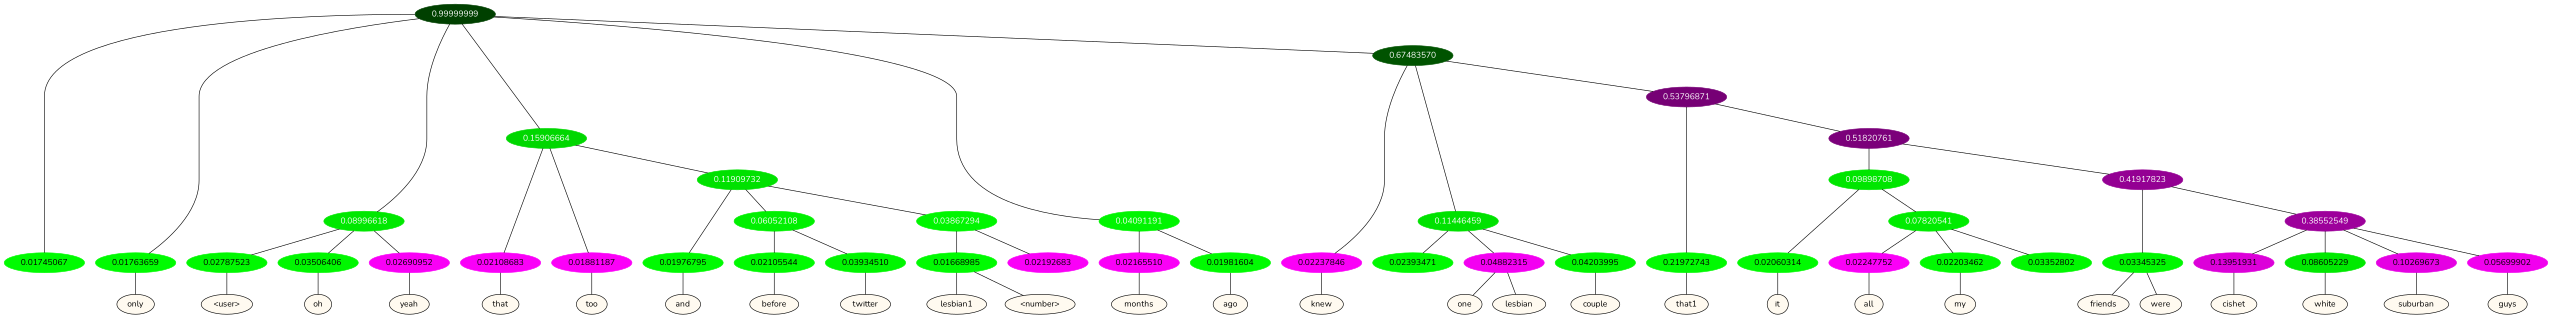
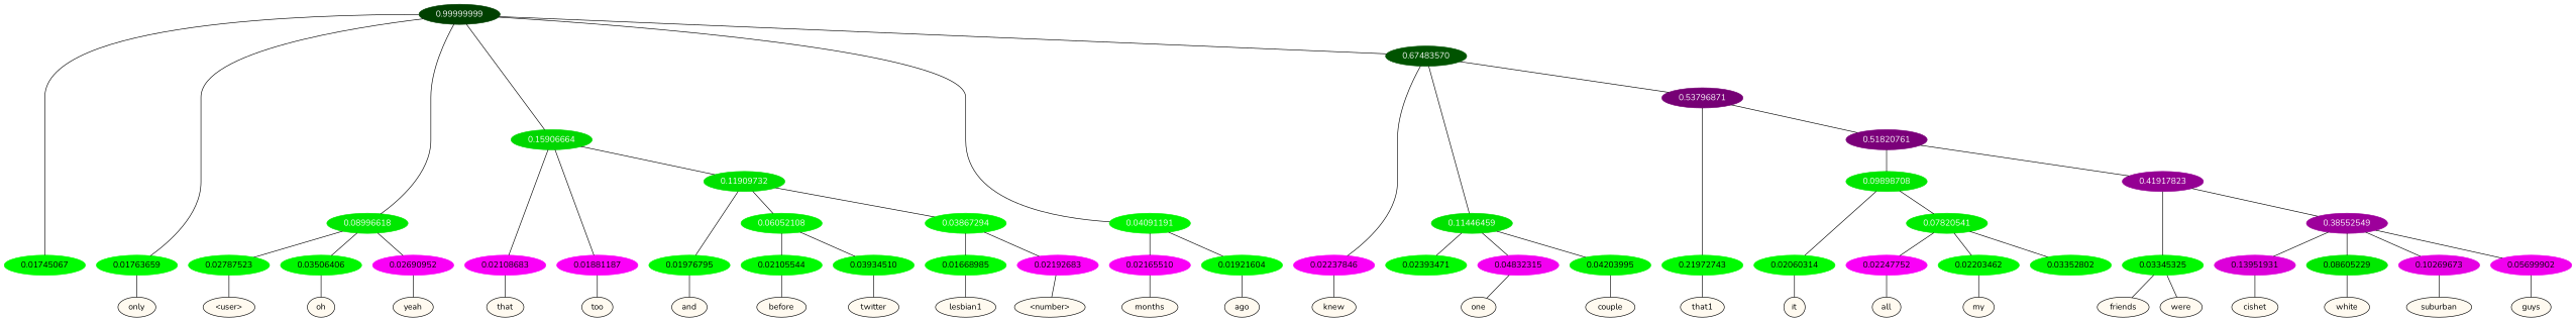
  graph {
    fontname=Nunito
    node [color=black fontname=Nunito format=png nodesep=0.001 ordering=out overlap_scaling=0.01 ranksep=0.001 style=filled fontcolor=black]
    edge [fontname=Nunito]
    n1 [fillcolor=floralwhite height=0.15 label="\<user\>" style="filled,solid" width=0.15 fontcolor=""]
    n2 [fillcolor=floralwhite height=0.15 label=oh style="filled,solid" width=0.15 fontcolor=""]
    n3 [fillcolor=floralwhite height=0.15 label=yeah style="filled,solid" width=0.15 fontcolor=""]
    n4 [fillcolor=floralwhite height=0.15 label=that style="filled,solid" width=0.15 fontcolor=""]
    n5 [fillcolor=floralwhite height=0.15 label=too style="filled,solid" width=0.15 fontcolor=""]
    n6 [fillcolor=floralwhite height=0.15 label=before style="filled,solid" width=0.15 fontcolor=""]
    n7 [fillcolor=floralwhite height=0.15 label=twitter style="filled,solid" width=0.15 fontcolor=""]
    n8 [fillcolor=floralwhite height=0.15 label=and style="filled,solid" width=0.15 fontcolor=""]
    n9 [fillcolor=floralwhite height=0.15 label=lesbian1 style="filled,solid" width=0.15 fontcolor=""]
    n10 [fillcolor=floralwhite height=0.15 label="\<number\>" style="filled,solid" width=0.15 fontcolor=""]
    n11 [fillcolor=floralwhite height=0.15 label=months style="filled,solid" width=0.15 fontcolor=""]
    n12 [fillcolor=floralwhite height=0.15 label=ago style="filled,solid" width=0.15 fontcolor=""]
    n13 [fillcolor=floralwhite height=0.15 label=only style="filled,solid" width=0.15 fontcolor=""]
    n14 [fillcolor=floralwhite height=0.15 label=knew style="filled,solid" width=0.15 fontcolor=""]
    n15 [fillcolor=floralwhite height=0.15 label=one style="filled,solid" width=0.15 fontcolor=""]
-   n16 [fillcolor=floralwhite height=0.15 label=lesbian style="filled,solid" width=0.15 fontcolor=""]
    n17 [fillcolor=floralwhite height=0.15 label=couple style="filled,solid" width=0.15 fontcolor=""]
    n18 [fillcolor=floralwhite height=0.15 label=that1 style="filled,solid" width=0.15 fontcolor=""]
    n19 [fillcolor=floralwhite height=0.15 label=it style="filled,solid" width=0.15 fontcolor=""]
    n20 [fillcolor=floralwhite height=0.15 label=all style="filled,solid" width=0.15 fontcolor=""]
    n21 [fillcolor=floralwhite height=0.15 label=my style="filled,solid" width=0.15 fontcolor=""]
    n22 [fillcolor=floralwhite height=0.15 label=friends style="filled,solid" width=0.15 fontcolor=""]
    n23 [fillcolor=floralwhite height=0.15 label=were style="filled,solid" width=0.15 fontcolor=""]
    n24 [fillcolor=floralwhite height=0.15 label=cishet style="filled,solid" width=0.15 fontcolor=""]
    n25 [fillcolor=floralwhite height=0.15 label=white style="filled,solid" width=0.15 fontcolor=""]
    n26 [fillcolor=floralwhite height=0.15 label=suburban style="filled,solid" width=0.15 fontcolor=""]
    n27 [fillcolor=floralwhite height=0.15 label=guys style="filled,solid" width=0.15 fontcolor=""]
    n28 [color="0.334 1.000 0.972" height=0.15 label=0.02787523 width=0.15]
    n29 [color="0.334 1.000 0.965" height=0.15 label=0.03506406 width=0.15]
    n30 [color="0.835 1.000 0.973" height=0.15 label=0.02690952 width=0.15]
    n31 [color="0.835 1.000 0.979" height=0.15 label=0.02108683 width=0.15]
    n32 [color="0.835 1.000 0.981" height=0.15 label=0.01881187 width=0.15]
    n33 [color="0.334 1.000 0.979" height=0.15 label=0.02105544 width=0.15]
    n34 [color="0.334 1.000 0.961" height=0.15 label=0.03934510 width=0.15]
    n35 [color="0.334 1.000 0.980" height=0.15 label=0.01976795 width=0.15]
    n36 [color="0.334 1.000 0.983" height=0.15 label=0.01668985 width=0.15]
    n37 [color="0.835 1.000 0.978" height=0.15 label=0.02192683 width=0.15]
    n38 [color="0.835 1.000 0.978" height=0.15 label=0.02165510 width=0.15]
-   n39 [color="0.334 1.000 0.981" height=0.15 label=0.01981604 width=0.15]
+   n39 [color="0.334 1.000 0.981" height=0.15 label=0.01921604 width=0.15]
    n40 [color="0.334 1.000 0.983" height=0.15 label=0.01745067 width=0.15]
    n41 [color="0.334 1.000 0.982" height=0.15 label=0.01763659 width=0.15]
    n42 [color="0.835 1.000 0.978" height=0.15 label=0.02237846 width=0.15]
    n43 [color="0.334 1.000 0.976" height=0.15 label=0.02393471 width=0.15]
-   n44 [color="0.835 1.000 0.952" height=0.15 label=0.04882315 width=0.15]
+   n44 [color="0.835 1.000 0.952" height=0.15 label=0.04832315 width=0.15]
    n45 [color="0.334 1.000 0.958" height=0.15 label=0.04203995 width=0.15]
    n46 [color="0.334 1.000 0.980" height=0.15 label=0.21972743 width=0.15]
    n47 [color="0.334 1.000 0.979" height=0.15 label=0.02060314 width=0.15]
    n48 [color="0.835 1.000 0.978" height=0.15 label=0.02247752 width=0.15]
    n49 [color="0.334 1.000 0.978" height=0.15 label=0.02203462 width=0.15]
    n50 [color="0.334 1.000 0.966" height=0.15 label=0.03352802 width=0.15]
    n51 [color="0.334 1.000 0.967" height=0.15 label=0.03345325 width=0.15]
    n52 [color="0.835 1.000 0.860" height=0.15 label=0.13951931 width=0.15]
    n53 [color="0.334 1.000 0.914" height=0.15 label=0.08605229 width=0.15]
    n54 [color="0.835 1.000 0.897" height=0.15 label=0.10269673 width=0.15]
    n55 [color="0.835 1.000 0.943" height=0.15 label=0.05699902 width=0.15]
    n56 [color="0.334 1.000 0.250" fontcolor=grey99 height=0.15 label=0.99999999 width=0.15]
    n57 [color="0.334 1.000 0.910" fontcolor=grey99 height=0.15 label=0.08996618 width=0.15]
    n58 [color="0.334 1.000 0.841" fontcolor=grey99 height=0.15 label=0.15906664 width=0.15]
    n59 [color="0.334 1.000 0.959" fontcolor=grey99 height=0.15 label=0.04091191 width=0.15]
    n60 [color="0.334 1.000 0.325" fontcolor=grey99 height=0.15 label=0.67483570 width=0.15]
    n61 [color="0.334 1.000 0.881" fontcolor=grey99 height=0.15 label=0.11909732 width=0.15]
    n62 [color="0.334 1.000 0.886" fontcolor=grey99 height=0.15 label=0.11446459 width=0.15]
    n63 [color="0.835 1.000 0.462" fontcolor=grey99 height=0.15 label=0.53796871 width=0.15]
    n64 [color="0.334 1.000 0.939" fontcolor=grey99 height=0.15 label=0.06052108 width=0.15]
    n65 [color="0.334 1.000 0.961" fontcolor=grey99 height=0.15 label=0.03867294 width=0.15]
    n66 [color="0.835 1.000 0.482" fontcolor=grey99 height=0.15 label=0.51820761 width=0.15]
    n67 [color="0.334 1.000 0.901" fontcolor=grey99 height=0.15 label=0.09898708 width=0.15]
    n68 [color="0.835 1.000 0.581" fontcolor=grey99 height=0.15 label=0.41917823 width=0.15]
    n69 [color="0.334 1.000 0.922" fontcolor=grey99 height=0.15 label=0.07820541 width=0.15]
    n70 [color="0.835 1.000 0.614" fontcolor=grey99 height=0.15 label=0.38552549 width=0.15]
    subgraph sub_1 {
      rank=same
      n1
      n2
      n3
      n4
      n5
      n6
      n7
      n8
      n9
      n10
      n11
      n12
      n13
      n14
      n15
-     n16
      n17
      n18
      n19
      n20
      n21
      n22
      n23
      n24
      n25
      n26
      n27
    }
    subgraph sub_2 {
      rank=same
      n28
      n29
      n30
      n31
      n32
      n33
      n34
      n35
      n36
      n37
      n38
      n39
      n40
      n41
      n42
      n43
      n44
      n45
      n46
      n47
      n48
      n49
      n50
      n51
      n52
      n53
      n54
      n55
    }
    n28 -- n1
    n29 -- n2
    n30 -- n3
    n31 -- n4
    n32 -- n5
    n33 -- n6
    n34 -- n7
    n35 -- n8
    n36 -- n9
-   n36 -- n10
+   n37 -- n10
    n38 -- n11
    n39 -- n12
    n41 -- n13
    n42 -- n14
    n44 -- n15
-   n44 -- n16
    n45 -- n17
    n46 -- n18
    n47 -- n19
    n48 -- n20
    n49 -- n21
    n51 -- n22
    n51 -- n23
    n52 -- n24
    n53 -- n25
    n54 -- n26
    n55 -- n27
    n56 -- n40
    n56 -- n41
    n56 -- n57
    n56 -- n58
    n56 -- n59
    n56 -- n60
    n57 -- n28
    n57 -- n29
    n57 -- n30
    n58 -- n31
    n58 -- n32
    n58 -- n61
    n59 -- n38
    n59 -- n39
    n60 -- n42
    n60 -- n62
    n60 -- n63
    n61 -- n35
    n61 -- n64
    n61 -- n65
    n62 -- n43
    n62 -- n44
    n62 -- n45
    n63 -- n46
    n63 -- n66
    n64 -- n33
    n64 -- n34
    n65 -- n36
    n65 -- n37
    n66 -- n67
    n66 -- n68
    n67 -- n47
    n67 -- n69
    n68 -- n51
    n68 -- n70
    n69 -- n48
    n69 -- n49
    n69 -- n50
    n70 -- n52
    n70 -- n53
    n70 -- n54
    n70 -- n55
  }
